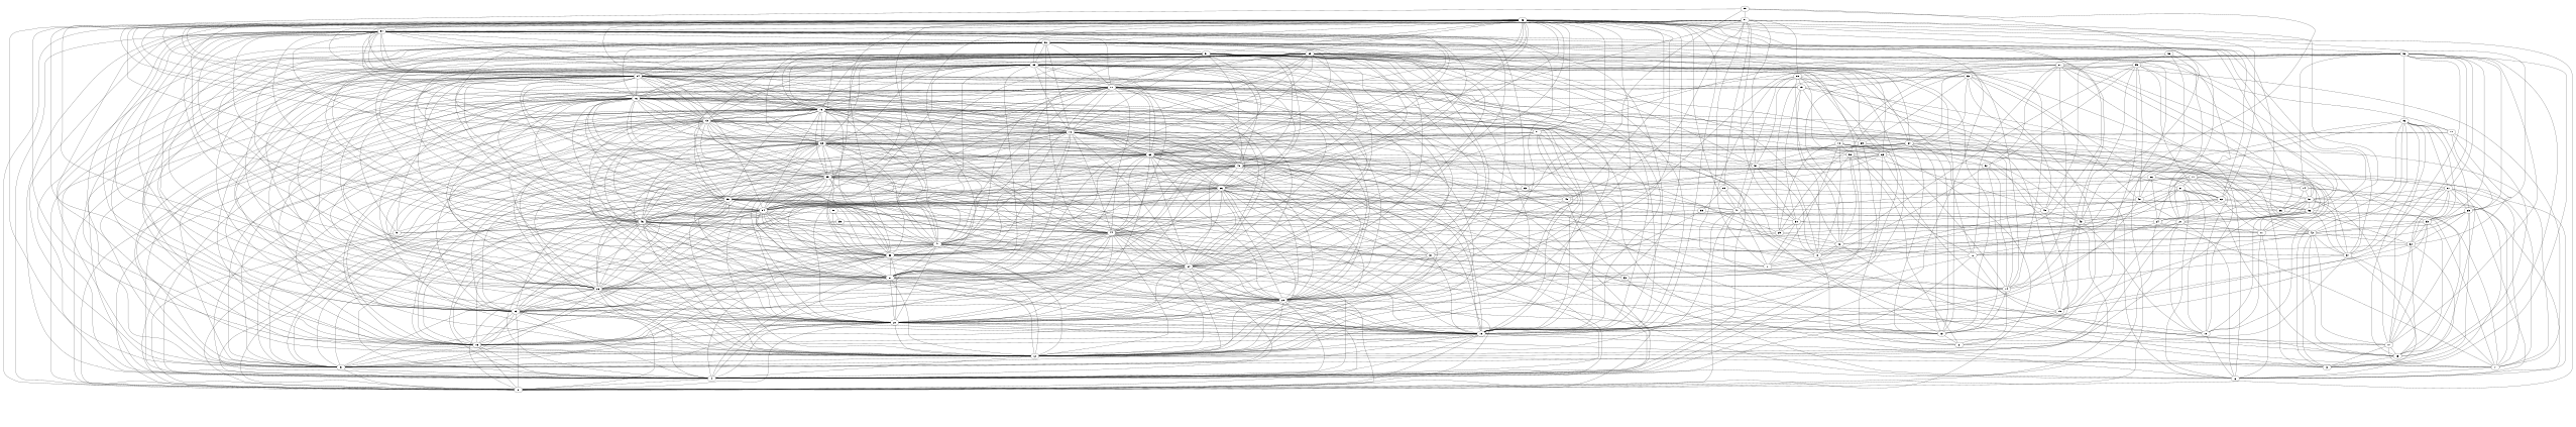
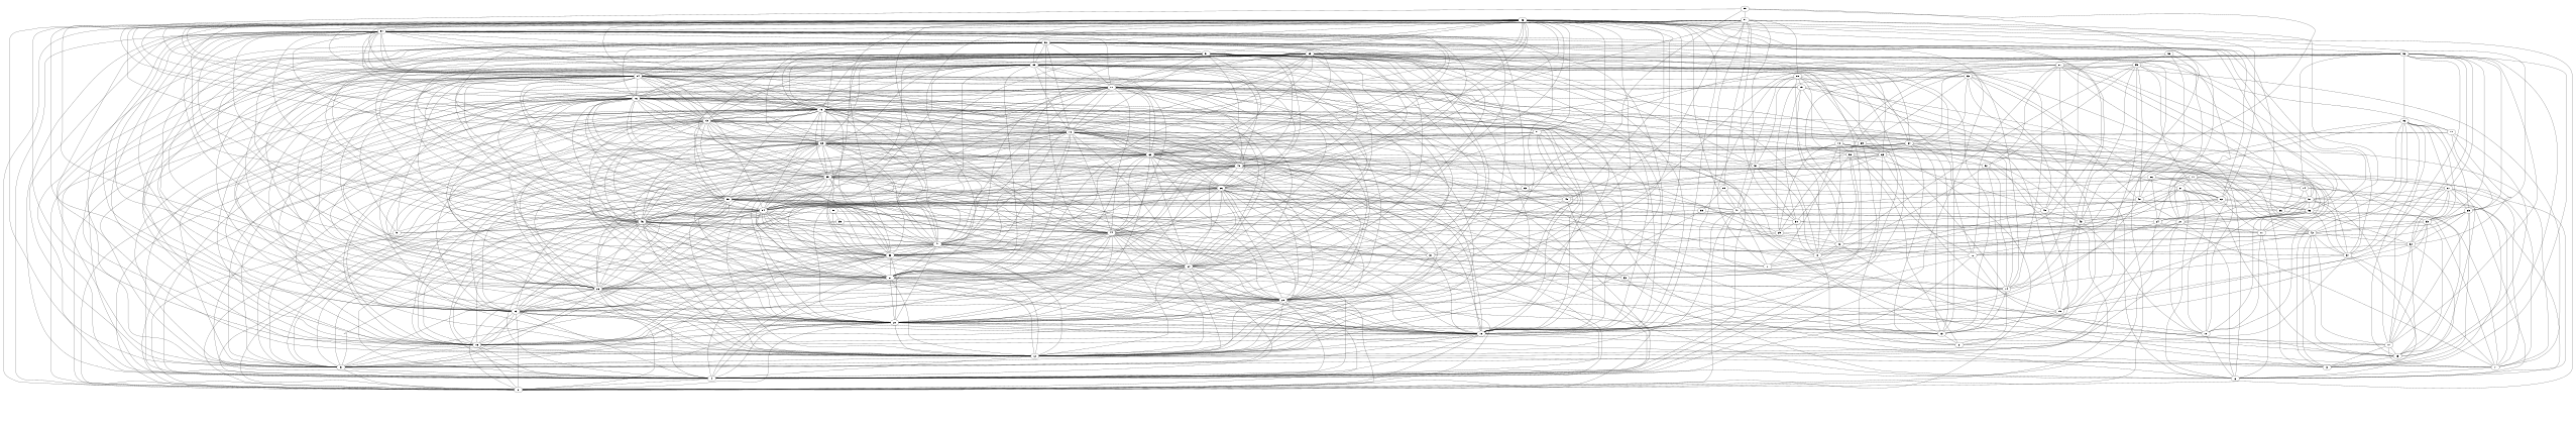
  digraph {
    rankdir=BT
    edge [arrowhead=both]
    0
    4
    5
    16
    18
    20
    23
    25
    26
    34
    41
    44
    46
    47
    54
    55
    66
    68
    70
    72
    73
    75
    76
    84
    91
    94
    96
    97
    39
    88
    12
    24
    27
    28
    38
    40
    62
    77
    89
    90
    9
    21
    60
    93
    43
    67
    81
    31
    53
    48
    63
    59
    69
    29
    83
    49
    87
    64
    56
    92
    80
    85
    71
    51
    74
    86
    78
    79
    99
    57
    82
    36
    61
    58
    32
    65
    50
    35
    95
    45
    42
    30
    98
    1
    8
    22
    52
    2
    13
    14
    37
    19
    3
    15
    17
    6
    7
    10
    11
    33
    0 -> 4
    0 -> 5
    0 -> 16
    0 -> 18
    0 -> 20
    0 -> 23
    0 -> 25
    0 -> 26
    0 -> 34
    0 -> 41
    0 -> 44
    0 -> 46
    0 -> 47
    0 -> 54
    0 -> 55
    0 -> 66
    0 -> 68
    0 -> 70
    0 -> 72
    0 -> 73
    0 -> 75
    0 -> 76
    0 -> 84
    0 -> 91
    0 -> 94
    0 -> 96
    0 -> 97
    4 -> 5
    4 -> 16
    4 -> 18
    4 -> 20
    4 -> 23
    4 -> 25
    4 -> 26
    4 -> 34
    4 -> 41
    4 -> 44
    4 -> 46
    4 -> 55
    4 -> 66
    4 -> 68
    4 -> 70
    4 -> 73
    4 -> 75
    4 -> 76
    4 -> 84
    4 -> 91
    4 -> 94
    4 -> 96
    4 -> 39
    4 -> 88
    4 -> 12
    4 -> 24
    4 -> 27
    4 -> 28
    4 -> 38
    4 -> 40
    4 -> 62
    4 -> 77
    4 -> 89
    4 -> 90
    5 -> 16
    5 -> 18
    5 -> 20
    5 -> 23
    5 -> 25
    5 -> 26
    5 -> 34
    5 -> 41
    5 -> 44
-   5 -> 77
+   5 -> 46
    5 -> 54
    5 -> 66
    5 -> 68
    5 -> 70
    5 -> 73
    5 -> 75
    5 -> 76
    5 -> 84
    5 -> 91
    5 -> 94
    5 -> 96
    5 -> 88
    5 -> 12
    5 -> 38
    5 -> 62
    5 -> 9
    5 -> 21
    5 -> 60
    5 -> 93
    16 -> 18
    16 -> 20
    16 -> 23
    16 -> 25
    16 -> 26
    16 -> 34
    16 -> 41
    16 -> 44
    16 -> 46
    16 -> 54
    16 -> 55
    16 -> 68
    16 -> 70
    16 -> 73
    16 -> 75
    16 -> 76
    16 -> 84
    16 -> 91
    16 -> 94
    16 -> 96
    16 -> 88
    16 -> 38
    16 -> 40
    16 -> 62
    16 -> 43
    18 -> 20
    18 -> 23
    18 -> 25
    18 -> 26
    18 -> 34
    18 -> 41
    18 -> 44
    18 -> 46
    18 -> 54
    18 -> 55
    18 -> 66
    18 -> 70
    18 -> 73
    18 -> 75
    18 -> 76
    18 -> 84
    18 -> 91
    18 -> 94
    18 -> 96
    18 -> 39
    18 -> 88
    18 -> 27
    18 -> 28
    18 -> 38
    18 -> 40
    18 -> 62
    18 -> 77
    18 -> 89
    18 -> 90
    18 -> 67
    18 -> 81
    18 -> 31
    18 -> 53
    18 -> 48
    20 -> 23
    20 -> 25
    20 -> 26
    20 -> 34
    20 -> 41
    20 -> 44
    20 -> 46
    20 -> 54
    20 -> 55
    20 -> 66
    20 -> 68
    20 -> 73
    20 -> 75
    20 -> 76
    20 -> 84
    20 -> 91
    20 -> 94
    20 -> 96
    20 -> 39
    20 -> 88
    20 -> 27
    20 -> 38
    20 -> 40
    20 -> 62
    20 -> 77
    20 -> 89
    20 -> 90
    20 -> 63
    20 -> 59
    23 -> 25
    23 -> 26
    23 -> 34
    23 -> 41
    23 -> 44
    23 -> 46
    23 -> 54
    23 -> 55
    23 -> 66
    23 -> 68
    23 -> 70
    23 -> 75
    23 -> 76
    23 -> 84
    23 -> 91
    23 -> 94
    23 -> 96
    23 -> 39
    23 -> 88
    23 -> 27
    23 -> 38
    23 -> 62
    23 -> 77
    23 -> 89
    25 -> 26
    25 -> 34
    25 -> 41
    25 -> 44
    25 -> 46
    25 -> 54
    25 -> 55
    25 -> 66
    25 -> 68
    25 -> 70
    25 -> 73
    25 -> 76
    25 -> 84
    25 -> 91
    25 -> 94
    25 -> 96
    25 -> 39
    25 -> 88
    25 -> 27
-   25 -> 31
+   25 -> 38
    25 -> 40
    25 -> 62
    25 -> 77
    25 -> 89
    25 -> 90
    25 -> 69
    26 -> 34
    26 -> 41
    26 -> 44
    26 -> 46
    26 -> 54
    26 -> 55
    26 -> 66
    26 -> 68
    26 -> 70
    26 -> 73
    26 -> 75
    26 -> 84
    26 -> 91
    26 -> 94
    26 -> 96
    26 -> 39
    26 -> 88
    26 -> 27
    26 -> 38
    26 -> 40
    26 -> 62
    26 -> 77
    26 -> 89
    26 -> 90
    26 -> 29
    34 -> 41
    34 -> 44
    34 -> 46
    34 -> 54
    34 -> 55
    34 -> 66
    34 -> 68
    34 -> 70
    34 -> 73
    34 -> 75
    34 -> 76
    34 -> 91
    34 -> 94
    34 -> 96
    34 -> 88
    34 -> 38
    34 -> 40
    34 -> 62
    34 -> 77
    34 -> 90
    34 -> 83
    34 -> 49
    41 -> 44
    41 -> 46
    41 -> 54
    41 -> 55
    41 -> 66
    41 -> 68
    41 -> 70
    41 -> 73
    41 -> 75
    41 -> 76
    41 -> 84
    41 -> 94
    41 -> 96
    41 -> 88
    41 -> 62
    41 -> 77
    41 -> 81
    41 -> 87
    44 -> 46
    44 -> 54
    44 -> 55
    44 -> 66
    44 -> 68
    44 -> 70
    44 -> 73
    44 -> 75
    44 -> 76
    44 -> 84
    44 -> 91
    44 -> 96
    44 -> 88
    44 -> 62
    44 -> 77
    44 -> 90
    44 -> 64
    44 -> 56
    46 -> 54
    46 -> 55
    46 -> 66
    46 -> 68
    46 -> 70
    46 -> 73
    46 -> 75
    46 -> 76
    46 -> 84
    46 -> 91
    46 -> 94
    46 -> 88
    46 -> 62
    46 -> 77
    46 -> 89
    46 -> 90
    46 -> 81
    46 -> 92
    47 -> 96
    47 -> 62
    47 -> 60
    47 -> 49
    47 -> 80
    47 -> 85
    47 -> 71
    47 -> 51
    54 -> 55
    54 -> 66
    54 -> 68
    54 -> 70
    54 -> 73
    54 -> 75
    54 -> 76
    54 -> 84
    54 -> 91
    54 -> 94
    54 -> 96
    54 -> 88
    54 -> 62
    54 -> 77
    54 -> 89
    54 -> 90
    54 -> 83
    54 -> 74
    55 -> 66
    55 -> 68
    55 -> 70
    55 -> 73
    55 -> 75
    55 -> 76
    55 -> 84
    55 -> 91
    55 -> 94
    55 -> 96
    55 -> 88
    55 -> 62
    55 -> 71
    66 -> 68
    66 -> 70
    66 -> 73
    66 -> 75
    66 -> 76
    66 -> 91
    66 -> 94
    66 -> 96
    66 -> 39
    66 -> 88
    66 -> 90
    66 -> 86
    68 -> 70
    68 -> 73
    68 -> 75
    68 -> 76
    68 -> 84
    68 -> 91
    68 -> 94
    68 -> 96
    68 -> 88
    68 -> 77
    68 -> 89
    68 -> 90
    68 -> 81
    68 -> 78
    70 -> 73
    70 -> 75
    70 -> 76
-   70 -> 84
    70 -> 91
    70 -> 94
    70 -> 96
    70 -> 88
    70 -> 77
    70 -> 89
    70 -> 90
    72 -> 92
    72 -> 79
    73 -> 75
    73 -> 76
    73 -> 84
    73 -> 91
    73 -> 94
    73 -> 96
    73 -> 88
    73 -> 77
    73 -> 89
    73 -> 99
    75 -> 76
    75 -> 84
    75 -> 91
    75 -> 94
    75 -> 96
    75 -> 88
    75 -> 77
    75 -> 89
    75 -> 90
    76 -> 84
    76 -> 91
    76 -> 94
    76 -> 96
    76 -> 88
    76 -> 77
    76 -> 89
    76 -> 90
    76 -> 79
    84 -> 91
    84 -> 94
    84 -> 96
    84 -> 97
    84 -> 88
    84 -> 90
    91 -> 94
    91 -> 96
    94 -> 96
    94 -> 97
    97 -> 99
    39 -> 46
    39 -> 54
    39 -> 68
    39 -> 70
    39 -> 73
    39 -> 75
    39 -> 76
    39 -> 96
    39 -> 88
    39 -> 40
    39 -> 62
    39 -> 77
    39 -> 90
    39 -> 63
    39 -> 64
    39 -> 51
    88 -> 91
    88 -> 94
    88 -> 96
    88 -> 89
    88 -> 90
    12 -> 16
    12 -> 18
    12 -> 20
    12 -> 23
    12 -> 25
    12 -> 26
    12 -> 34
    12 -> 41
    12 -> 44
    12 -> 46
    12 -> 47
    12 -> 54
    12 -> 55
    12 -> 66
    12 -> 68
    12 -> 70
    12 -> 73
    12 -> 75
    12 -> 76
    12 -> 84
    12 -> 94
    12 -> 96
    12 -> 97
    12 -> 39
    12 -> 88
    12 -> 27
    12 -> 38
    12 -> 40
    12 -> 77
    12 -> 89
    12 -> 90
    12 -> 21
    12 -> 81
    12 -> 31
    12 -> 57
    24 -> 54
    24 -> 86
    24 -> 57
    24 -> 82
    24 -> 36
    27 -> 34
    27 -> 41
    27 -> 44
    27 -> 46
    27 -> 54
    27 -> 68
    27 -> 70
    27 -> 73
    27 -> 75
    27 -> 76
    27 -> 84
    27 -> 91
    27 -> 94
    27 -> 96
    27 -> 39
    27 -> 88
    27 -> 38
    27 -> 40
    27 -> 62
    27 -> 89
    27 -> 90
    27 -> 63
    27 -> 64
    27 -> 61
    28 -> 68
    28 -> 91
    28 -> 87
    28 -> 82
    28 -> 58
    28 -> 32
    28 -> 65
    38 -> 41
    38 -> 44
    38 -> 46
    38 -> 54
    38 -> 55
    38 -> 66
    38 -> 68
    38 -> 70
    38 -> 73
    38 -> 75
    38 -> 76
    38 -> 84
    38 -> 91
    38 -> 94
    38 -> 96
    38 -> 39
    38 -> 40
    38 -> 62
    38 -> 77
    38 -> 89
    38 -> 90
    38 -> 61
    38 -> 50
    40 -> 44
    40 -> 46
    40 -> 54
    40 -> 66
    40 -> 68
    40 -> 70
    40 -> 75
    40 -> 76
    40 -> 84
    40 -> 91
    40 -> 94
    40 -> 96
    40 -> 88
    40 -> 62
    40 -> 77
    40 -> 89
    40 -> 63
    40 -> 64
    62 -> 66
    62 -> 68
    62 -> 70
    62 -> 73
    62 -> 75
    62 -> 76
    62 -> 84
    62 -> 91
    62 -> 94
    62 -> 96
    62 -> 97
    62 -> 88
    62 -> 77
    62 -> 89
    62 -> 90
    62 -> 81
    77 -> 84
    77 -> 91
    77 -> 94
    77 -> 96
    77 -> 88
    77 -> 89
    77 -> 90
    89 -> 96
    89 -> 90
    90 -> 94
    90 -> 96
    9 -> 84
    9 -> 49
    9 -> 85
    9 -> 78
    9 -> 79
    9 -> 35
    21 -> 55
    21 -> 96
    21 -> 89
    21 -> 90
    21 -> 60
    21 -> 48
    21 -> 56
    21 -> 61
    60 -> 96
    60 -> 97
    60 -> 93
    60 -> 71
    60 -> 61
    60 -> 95
    93 -> 95
    43 -> 60
    43 -> 69
    43 -> 79
    43 -> 99
    43 -> 95
    43 -> 45
    67 -> 68
    67 -> 92
    67 -> 82
    81 -> 91
    81 -> 96
    81 -> 92
    31 -> 41
    31 -> 46
    31 -> 68
    31 -> 70
    31 -> 91
    31 -> 96
    31 -> 62
    31 -> 92
    31 -> 42
    53 -> 68
    53 -> 67
    53 -> 59
    53 -> 92
    53 -> 82
    53 -> 65
    48 -> 93
    48 -> 85
    48 -> 71
    48 -> 86
    48 -> 95
    63 -> 70
    63 -> 77
    63 -> 89
    63 -> 90
    63 -> 69
    63 -> 64
    59 -> 85
    69 -> 75
    69 -> 88
    69 -> 93
    29 -> 66
    29 -> 72
    29 -> 76
    29 -> 93
    29 -> 43
    29 -> 69
    29 -> 30
    83 -> 84
    83 -> 94
    83 -> 99
    49 -> 97
    49 -> 83
    87 -> 91
    87 -> 92
    64 -> 77
    64 -> 89
    64 -> 90
    64 -> 87
    56 -> 75
    56 -> 94
    56 -> 60
    56 -> 87
    56 -> 71
    56 -> 57
    56 -> 61
    92 -> 96
    80 -> 97
    80 -> 87
    85 -> 97
    71 -> 98
    51 -> 72
    51 -> 73
    51 -> 84
    51 -> 97
    51 -> 89
    51 -> 80
    51 -> 58
    74 -> 92
    74 -> 86
    86 -> 98
    78 -> 82
    78 -> 95
    79 -> 84
    79 -> 93
    79 -> 80
    57 -> 72
    57 -> 62
    57 -> 67
    57 -> 87
    57 -> 74
    57 -> 86
    57 -> 95
    82 -> 92
    36 -> 90
    36 -> 48
    36 -> 69
    36 -> 74
    36 -> 57
    61 -> 80
    61 -> 71
    58 -> 72
    58 -> 93
    58 -> 80
    58 -> 95
    32 -> 67
    32 -> 53
    32 -> 56
    32 -> 92
    32 -> 78
    32 -> 65
    32 -> 42
    65 -> 96
    65 -> 67
    65 -> 92
    65 -> 78
    65 -> 82
    35 -> 47
    35 -> 97
    35 -> 59
    35 -> 50
    95 -> 98
    45 -> 93
    45 -> 48
    45 -> 58
    45 -> 98
    45 -> 52
    42 -> 46
    42 -> 72
    42 -> 75
    42 -> 67
    42 -> 81
    42 -> 53
    42 -> 87
    42 -> 82
    42 -> 65
    30 -> 47
    30 -> 97
    30 -> 51
    30 -> 79
    30 -> 61
    30 -> 58
    1 -> 47
    1 -> 66
    1 -> 72
    1 -> 97
    1 -> 39
    1 -> 80
    1 -> 58
-   1 -> 30
    1 -> 8
    1 -> 22
    8 -> 55
    8 -> 72
    8 -> 89
    8 -> 21
    8 -> 81
    8 -> 80
    8 -> 51
    8 -> 45
    8 -> 30
    8 -> 22
    8 -> 52
    22 -> 73
    22 -> 29
    22 -> 92
    22 -> 51
    22 -> 79
    22 -> 57
    22 -> 58
    22 -> 95
    22 -> 42
    52 -> 63
    52 -> 87
    52 -> 64
    52 -> 95
    2 -> 63
    2 -> 64
    2 -> 58
    2 -> 95
    2 -> 45
    2 -> 8
    2 -> 13
    2 -> 14
    2 -> 37
    13 -> 20
    13 -> 70
    13 -> 75
    13 -> 39
    13 -> 27
    13 -> 40
    13 -> 77
    13 -> 89
    13 -> 90
    13 -> 64
    13 -> 52
    13 -> 14
    13 -> 19
    14 -> 68
    14 -> 39
    14 -> 24
    14 -> 27
    14 -> 40
    14 -> 77
    14 -> 89
    14 -> 90
    14 -> 63
    14 -> 87
    14 -> 52
    14 -> 37
    37 -> 41
    37 -> 91
    37 -> 94
    37 -> 64
    37 -> 56
    37 -> 92
    37 -> 57
    37 -> 82
    37 -> 42
    19 -> 25
    19 -> 96
    19 -> 93
    19 -> 43
    19 -> 63
    19 -> 80
    19 -> 32
    19 -> 42
    3 -> 18
    3 -> 20
    3 -> 88
    3 -> 67
    3 -> 92
    3 -> 85
    3 -> 82
    3 -> 32
    3 -> 65
    3 -> 42
    3 -> 15
    3 -> 17
    15 -> 28
    15 -> 67
    15 -> 53
    15 -> 92
    15 -> 74
    15 -> 78
    15 -> 82
    15 -> 61
    15 -> 32
    15 -> 50
    15 -> 42
    15 -> 17
    17 -> 18
    17 -> 66
    17 -> 53
    17 -> 92
    17 -> 57
    17 -> 82
    17 -> 32
    17 -> 65
    17 -> 42
    6 -> 44
    6 -> 75
    6 -> 21
    6 -> 60
    6 -> 83
    6 -> 87
    6 -> 71
    6 -> 57
    6 -> 61
    6 -> 37
    6 -> 7
    6 -> 10
    6 -> 11
    6 -> 33
    7 -> 72
    7 -> 12
    7 -> 24
    7 -> 62
    7 -> 67
    7 -> 87
    7 -> 56
    7 -> 74
    7 -> 36
    7 -> 22
    7 -> 37
    7 -> 17
    10 -> 20
    10 -> 47
    10 -> 97
    10 -> 21
    10 -> 43
    10 -> 56
    10 -> 71
    10 -> 79
    10 -> 61
    10 -> 11
    11 -> 62
    11 -> 21
    11 -> 60
    11 -> 43
    11 -> 64
    11 -> 56
    11 -> 71
    11 -> 30
    33 -> 34
    33 -> 46
    33 -> 96
    33 -> 49
    33 -> 99
  }
